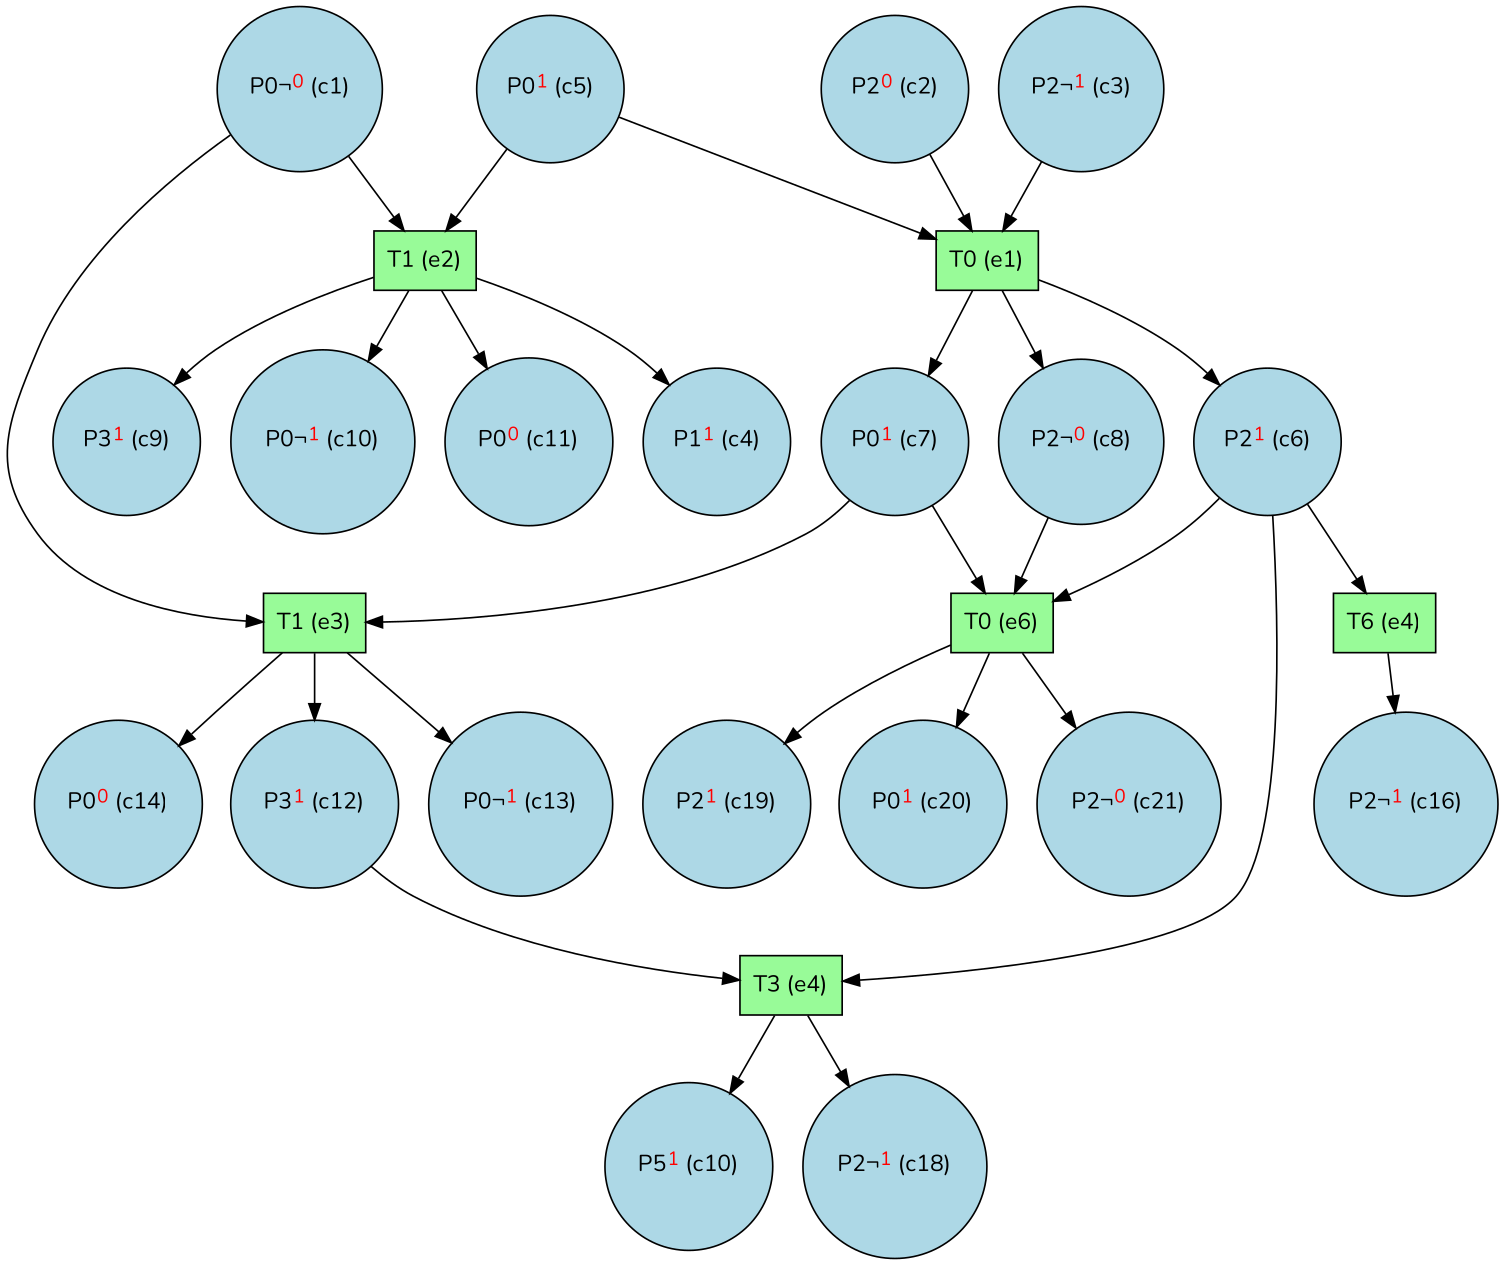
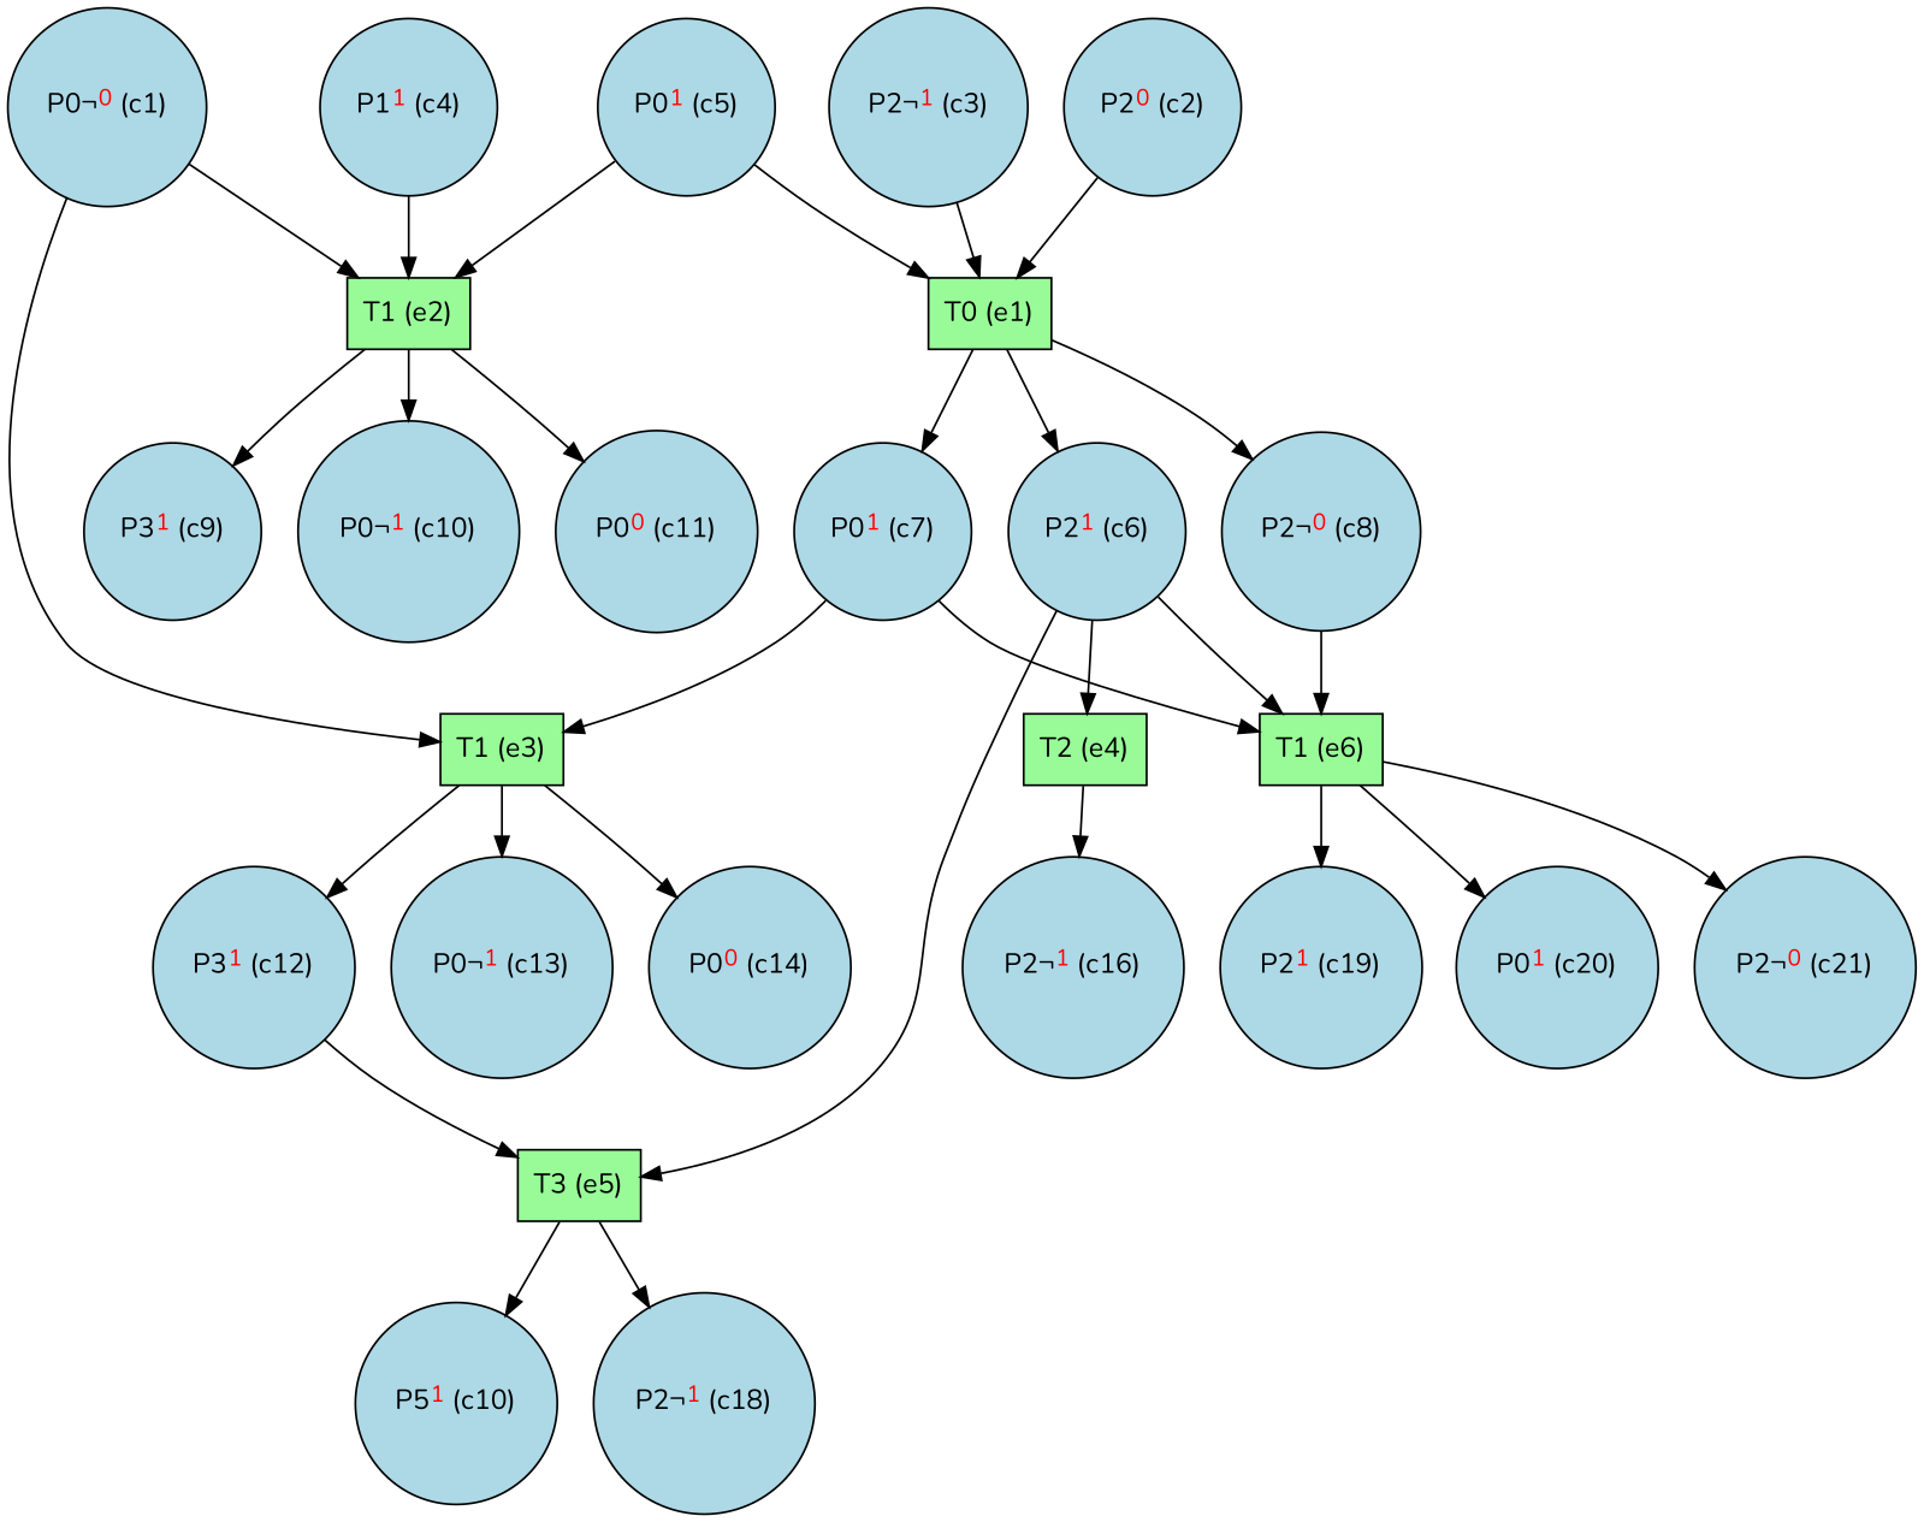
  digraph {
    fontname=Nunito
    node [fillcolor=lightblue fontname=Nunito shape=circle style=filled]
    edge [fontname=Nunito]
    n1 [label=<P0¬<FONT COLOR="red"><SUP>0</SUP></FONT>&nbsp;(c1)>]
    n2 [fillcolor=palegreen label="T1 (e3)" shape=box]
    n3 [fillcolor=palegreen label="T1 (e2)" shape=box]
    n4 [label=<P3<FONT COLOR="red"><SUP>1</SUP></FONT>&nbsp;(c12)>]
    n5 [label=<P0¬<FONT COLOR="red"><SUP>1</SUP></FONT>&nbsp;(c13)>]
    n6 [label=<P0<FONT COLOR="red"><SUP>0</SUP></FONT>&nbsp;(c14)>]
    n7 [label=<P3<FONT COLOR="red"><SUP>1</SUP></FONT>&nbsp;(c9)>]
    n8 [label=<P0¬<FONT COLOR="red"><SUP>1</SUP></FONT>&nbsp;(c10)>]
    n9 [label=<P0<FONT COLOR="red"><SUP>0</SUP></FONT>&nbsp;(c11)>]
-   n10 [fillcolor=palegreen label="T3 (e4)" shape=box]
+   n10 [fillcolor=palegreen label="T3 (e5)" shape=box]
    n11 [label=<P2<FONT COLOR="red"><SUP>0</SUP></FONT>&nbsp;(c2)>]
    n12 [fillcolor=palegreen label="T0 (e1)" shape=box]
    n13 [label=<P2<FONT COLOR="red"><SUP>1</SUP></FONT>&nbsp;(c6)>]
    n14 [label=<P0<FONT COLOR="red"><SUP>1</SUP></FONT>&nbsp;(c7)>]
    n15 [label=<P2¬<FONT COLOR="red"><SUP>0</SUP></FONT>&nbsp;(c8)>]
-   n16 [fillcolor=palegreen label="T6 (e4)" shape=box]
-   n17 [fillcolor=palegreen label="T0 (e6)" shape=box]
+   n16 [fillcolor=palegreen label="T2 (e4)" shape=box]
+   n17 [fillcolor=palegreen label="T1 (e6)" shape=box]
    n18 [label=<P2¬<FONT COLOR="red"><SUP>1</SUP></FONT>&nbsp;(c3)>]
    n19 [label=<P1<FONT COLOR="red"><SUP>1</SUP></FONT>&nbsp;(c4)>]
    n20 [label=<P0<FONT COLOR="red"><SUP>1</SUP></FONT>&nbsp;(c5)>]
    n21 [label=<P5<FONT COLOR="red"><SUP>1</SUP></FONT>&nbsp;(c10)>]
    n22 [label=<P2¬<FONT COLOR="red"><SUP>1</SUP></FONT>&nbsp;(c18)>]
    n23 [label=<P2¬<FONT COLOR="red"><SUP>1</SUP></FONT>&nbsp;(c16)>]
    n24 [label=<P2<FONT COLOR="red"><SUP>1</SUP></FONT>&nbsp;(c19)>]
    n25 [label=<P0<FONT COLOR="red"><SUP>1</SUP></FONT>&nbsp;(c20)>]
    n26 [label=<P2¬<FONT COLOR="red"><SUP>0</SUP></FONT>&nbsp;(c21)>]
    n1 -> n2
    n1 -> n3
    n2 -> n4
    n2 -> n5
    n2 -> n6
    n3 -> n7
    n3 -> n8
    n3 -> n9
    n4 -> n10
    n10 -> n21
    n10 -> n22
    n11 -> n12
    n12 -> n13
    n12 -> n14
    n12 -> n15
    n13 -> n10
    n13 -> n16
    n13 -> n17
    n14 -> n2
    n14 -> n17
    n15 -> n17
    n16 -> n23
    n17 -> n24
    n17 -> n25
    n17 -> n26
    n18 -> n12
-   n3 -> n19
+   n19 -> n3
    n20 -> n3
    n20 -> n12
  }
